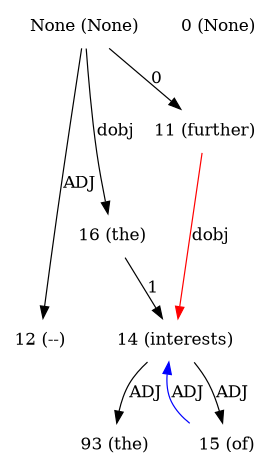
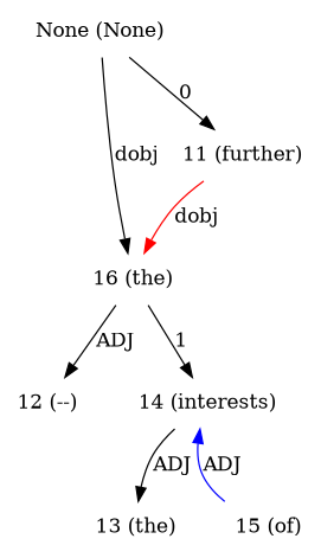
  digraph {
    node [shape=plaintext]
    edge [dir=forward]
    n1 [label="None (None)"]
    n2 [label="12 (--)"]
    n3 [label="11 (further)"]
    n4 [label="16 (the)"]
    n5 [label="14 (interests)"]
-   n6 [label="93 (the)"]
+   n6 [label="13 (the)"]
    n7 [label="15 (of)"]
-   n8 [label="0 (None)"]
-   n1 -> n2 [label=ADJ]
+   n4 -> n2 [label=ADJ]
    n1 -> n3 [label=0]
    n1 -> n4 [label=dobj]
-   n3 -> n5 [color=red label=dobj]
+   n3 -> n4 [color=red label=dobj]
    n4 -> n5 [label=1]
    n5 -> n6 [label=ADJ]
-   n5 -> n7 [label=ADJ]
    n7 -> n5 [color=blue label=ADJ]
  }
